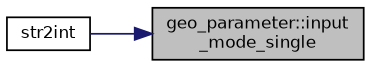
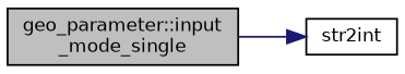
  digraph {
    rankdir=LR
    node [color=black fontname=Helvetica fontsize=10 shape=record style=filled]
    n1 [fillcolor=grey75 fontcolor=black height=0.2 label="geo_parameter::input\l_mode_single" width=0.4]
    n2 [fillcolor=white height=0.2 label=str2int width=0.4]
-   n2 -> n1 [color=midnightblue fontname=Helvetica fontsize=10 labelfontname=Helvetica labelfontsize=10 style=solid]
+   n1 -> n2 [color=midnightblue fontname=Helvetica fontsize=10 labelfontname=Helvetica labelfontsize=10 style=solid]
  }
